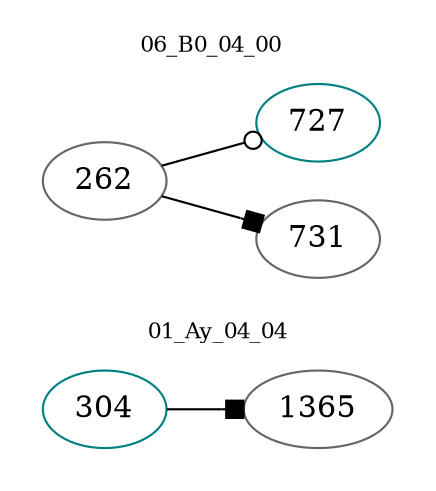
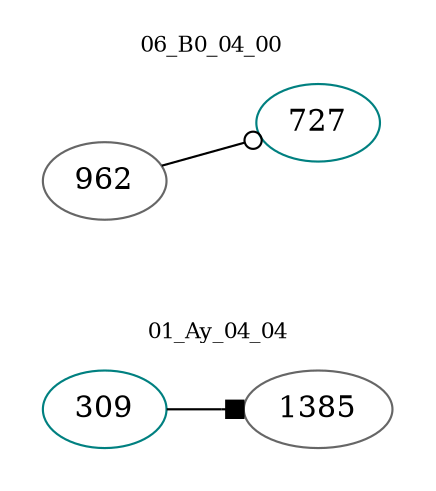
  digraph {
    rankdir=LR
    node [color=gray40]
    edge [arrowhead=box color=black]
-   n1 [color=teal label=304]
-   n2 [label=1365]
-   n3 [label=262]
-   n4 [label=731]
+   n1 [color=teal label=309]
+   n2 [label=1385]
+   n3 [label=962]
    n5 [color=teal label=727]
    subgraph cluster_1 {
      color=white
      fontsize=10
      label="01_Ay_04_04"
      n1
      n2
    }
    subgraph cluster_2 {
      color=white
      fontsize=10
      label="06_B0_04_00"
      n3
-     n4
      n5
    }
    n1 -> n2
-   n3 -> n4
    n3 -> n5 [arrowhead=odot]
  }
